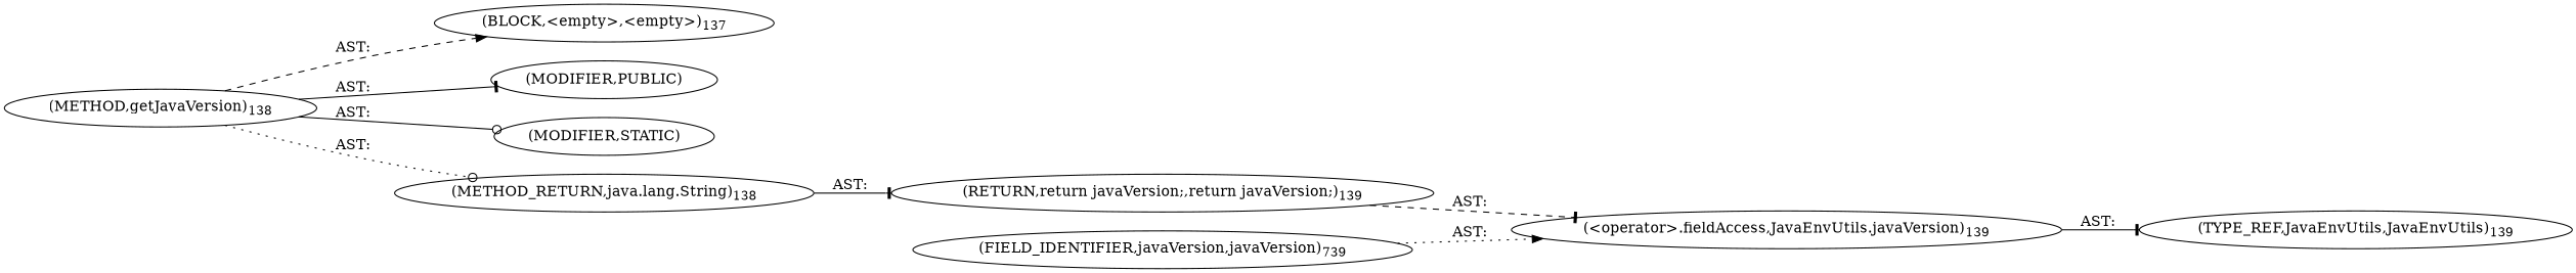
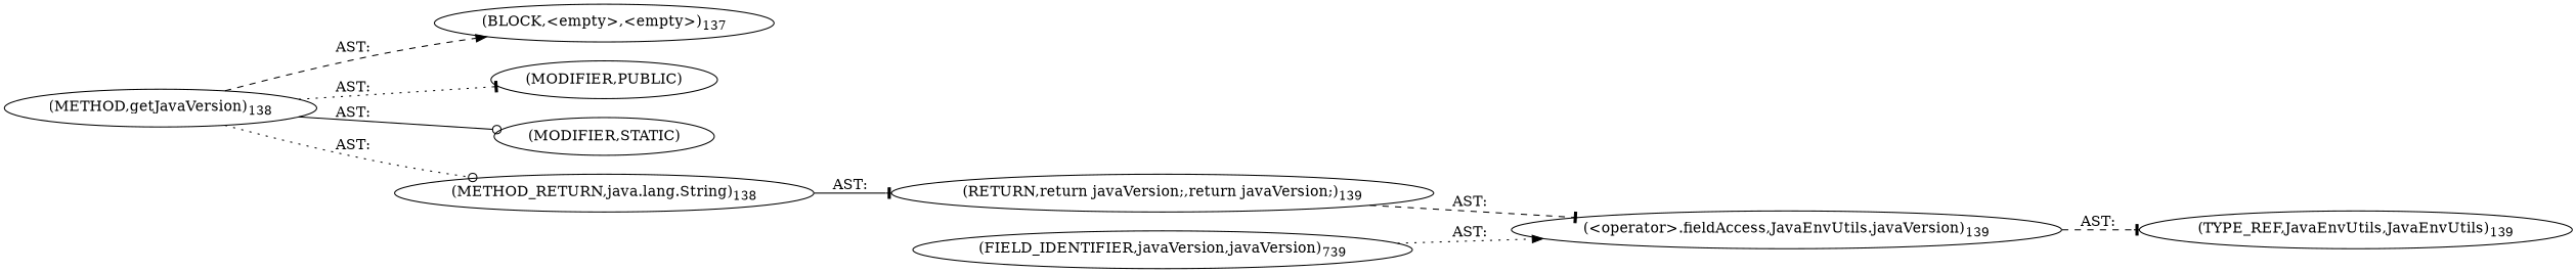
  digraph {
    rankdir=LR
    edge [arrowhead=tee style=dotted]
    n1 [label=<(METHOD,getJavaVersion)<SUB>138</SUB>>]
    n2 [label=<(BLOCK,&lt;empty&gt;,&lt;empty&gt;)<SUB>137</SUB>>]
    n3 [label=<(MODIFIER,PUBLIC)>]
    n4 [label=<(MODIFIER,STATIC)>]
    n5 [label=<(METHOD_RETURN,java.lang.String)<SUB>138</SUB>>]
    n6 [label=<(RETURN,return javaVersion;,return javaVersion;)<SUB>139</SUB>>]
    n7 [label=<(&lt;operator&gt;.fieldAccess,JavaEnvUtils.javaVersion)<SUB>139</SUB>>]
    n8 [label=<(TYPE_REF,JavaEnvUtils,JavaEnvUtils)<SUB>139</SUB>>]
    n9 [label=<(FIELD_IDENTIFIER,javaVersion,javaVersion)<SUB>739</SUB>>]
    n1 -> n2 [arrowhead=normal label="AST: " style=dashed]
-   n1 -> n3 [label="AST: " style=solid]
+   n1 -> n3 [label="AST: "]
    n1 -> n4 [arrowhead=odot label="AST: " style=solid]
    n1 -> n5 [arrowhead=odot label="AST: "]
    n5 -> n6 [label="AST: " style=solid]
    n6 -> n7 [label="AST: " style=dashed]
-   n7 -> n8 [label="AST: " style=solid]
+   n7 -> n8 [label="AST: " style=dashed]
    n9 -> n7 [arrowhead=normal label="AST: "]
  }
